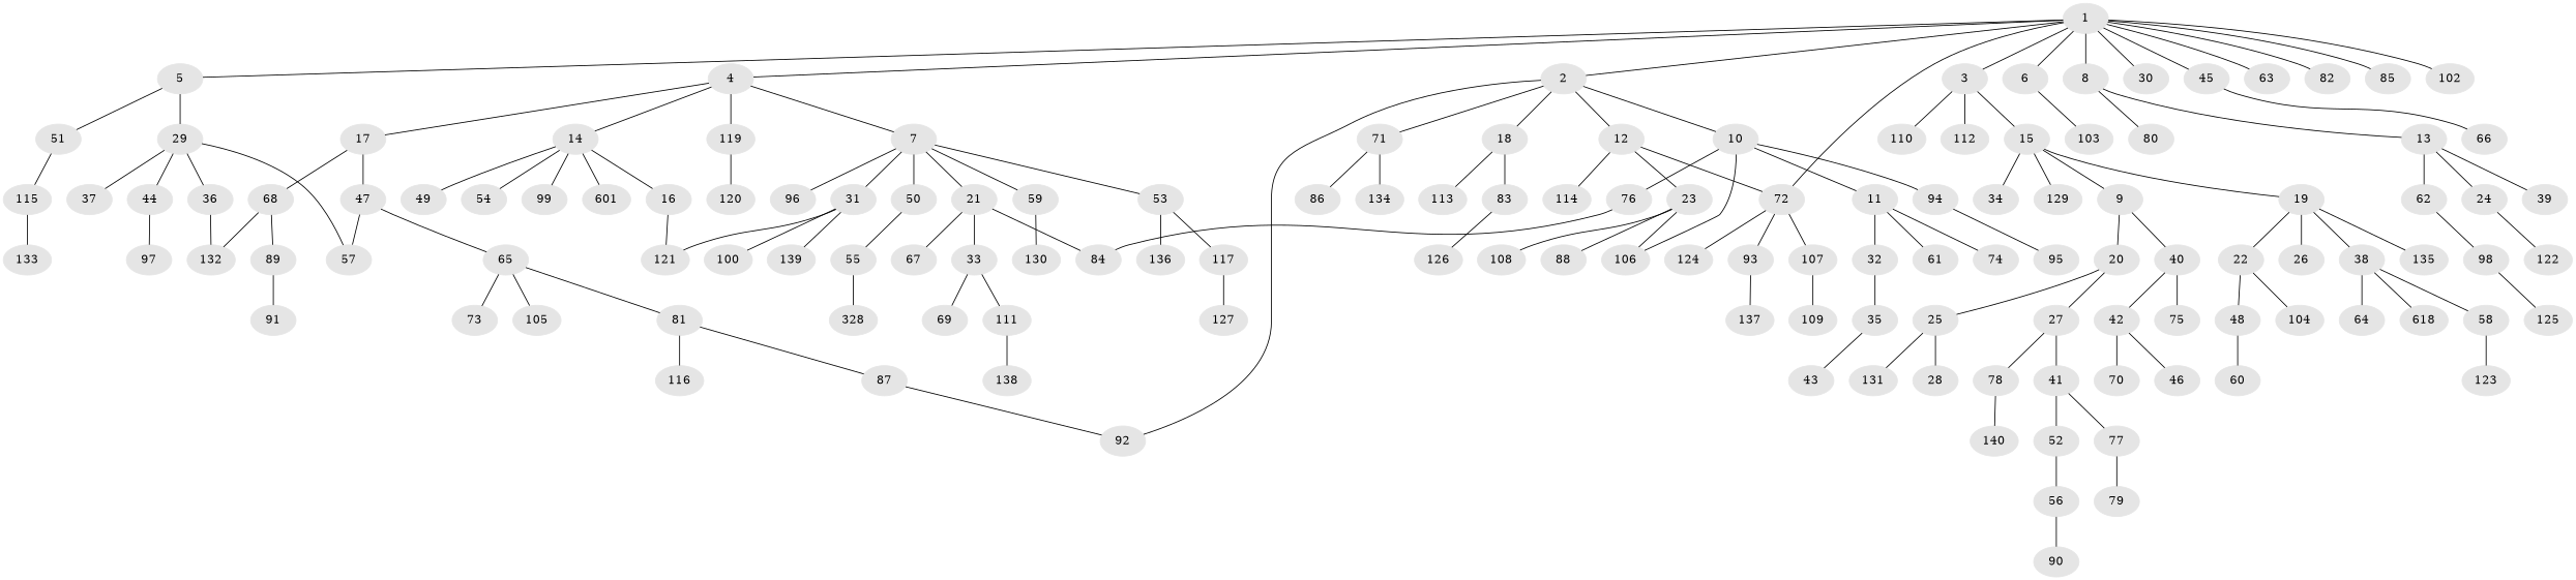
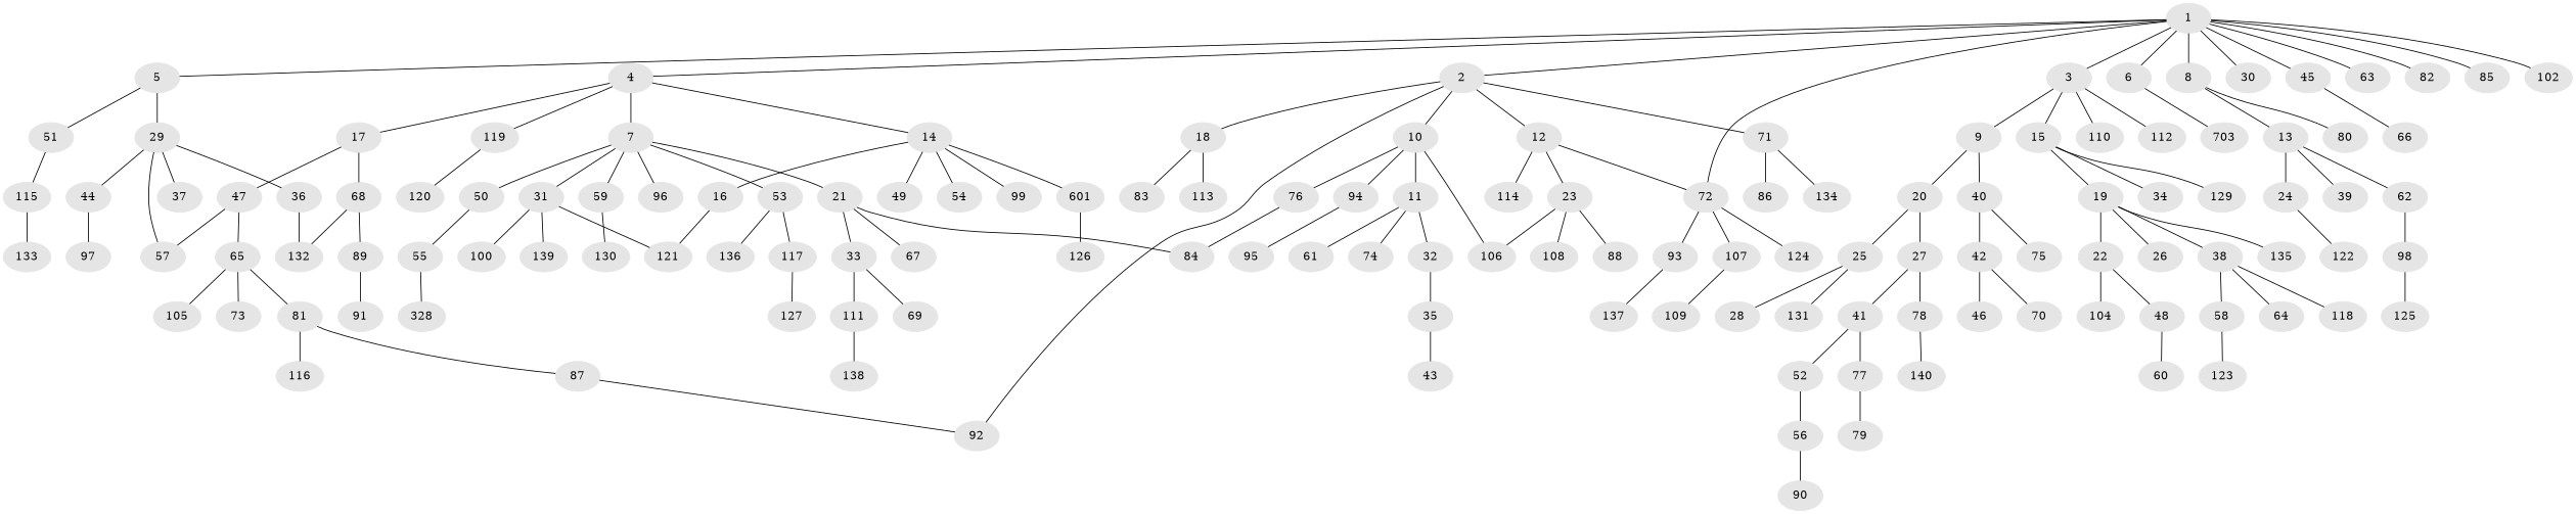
  graph {
    node [color=gray90 style=filled]
    1
    2
    3
    4
    5
    6
    8
    30
    45
    63
    72
    82
    85
    102
    10
    12
    18
    71
    92
    9
    15
    110
    112
    7
    14
    17
    119
    29
    51
-   103
+   103 [label=703]
    13
    80
    66
    93
    107
    124
    11
    76
    94
    106
    23
    114
    83
    113
    86
    134
    20
    40
    19
    34
    129
    21
    31
    50
    53
    59
    96
    16
    49
    54
    99
    n62 [label=601]
    47
    68
    120
    36
    37
    44
    57
    115
    33
    67
    84
    121
    100
    139
    55
    117
    136
    130
    24
    39
    62
    25
    27
    42
    75
    32
    61
    74
    95
    35
    88
    108
    122
    98
    126
    22
    26
    38
    135
    65
    132
    89
    48
    104
    58
    64
-   118 [label=618]
+   118
    28
    131
    41
    78
    69
    111
    60
    52
    77
    140
    97
    43
    138
    123
    46
    70
    56
    79
    73
    81
    105
    n131 [label=328]
    133
    90
    127
    125
    87
    116
    91
    137
    109
    1 -- 2
    1 -- 3
    1 -- 4
    1 -- 5
    1 -- 6
    1 -- 8
    1 -- 30
    1 -- 45
    1 -- 63
    1 -- 72
    1 -- 82
    1 -- 85
    1 -- 102
    2 -- 10
    2 -- 12
    2 -- 18
    2 -- 71
    2 -- 92
-   15 -- 9
+   3 -- 9
    3 -- 15
    3 -- 110
    3 -- 112
    4 -- 7
    4 -- 14
    4 -- 17
    4 -- 119
    5 -- 29
    5 -- 51
    6 -- 103
    8 -- 13
    8 -- 80
    45 -- 66
    72 -- 93
    72 -- 107
    72 -- 124
    10 -- 11
    10 -- 76
    10 -- 94
    10 -- 106
    12 -- 72
    12 -- 23
    12 -- 114
    18 -- 83
    18 -- 113
    71 -- 86
    71 -- 134
    9 -- 20
    9 -- 40
    15 -- 19
    15 -- 34
    15 -- 129
    7 -- 21
    7 -- 31
    7 -- 50
    7 -- 53
    7 -- 59
    7 -- 96
    14 -- 16
    14 -- 49
    14 -- 54
    14 -- 99
    14 -- n62
    17 -- 47
    17 -- 68
    119 -- 120
    29 -- 36
    29 -- 37
    29 -- 44
    29 -- 57
    51 -- 115
    13 -- 24
    13 -- 39
    13 -- 62
    93 -- 137
    107 -- 109
    11 -- 32
    11 -- 61
    11 -- 74
    76 -- 84
    94 -- 95
    23 -- 106
    23 -- 88
    23 -- 108
    20 -- 25
    20 -- 27
    40 -- 42
    40 -- 75
    19 -- 22
    19 -- 26
    19 -- 38
    19 -- 135
    21 -- 33
    21 -- 67
    21 -- 84
    31 -- 121
    31 -- 100
    31 -- 139
    50 -- 55
    53 -- 117
    53 -- 136
    59 -- 130
    16 -- 121
-   83 -- 126
+   n62 -- 126
    47 -- 57
    47 -- 65
    68 -- 132
    68 -- 89
    36 -- 132
    44 -- 97
    115 -- 133
    33 -- 69
    33 -- 111
    55 -- n131
    117 -- 127
    24 -- 122
    62 -- 98
    25 -- 28
    25 -- 131
    27 -- 41
    27 -- 78
    42 -- 46
    42 -- 70
    32 -- 35
    35 -- 43
    98 -- 125
    22 -- 48
    22 -- 104
    38 -- 58
    38 -- 64
    38 -- 118
    65 -- 73
    65 -- 81
    65 -- 105
    89 -- 91
    48 -- 60
    58 -- 123
    41 -- 52
    41 -- 77
    78 -- 140
    111 -- 138
    52 -- 56
    77 -- 79
    56 -- 90
    81 -- 87
    81 -- 116
    87 -- 92
  }
